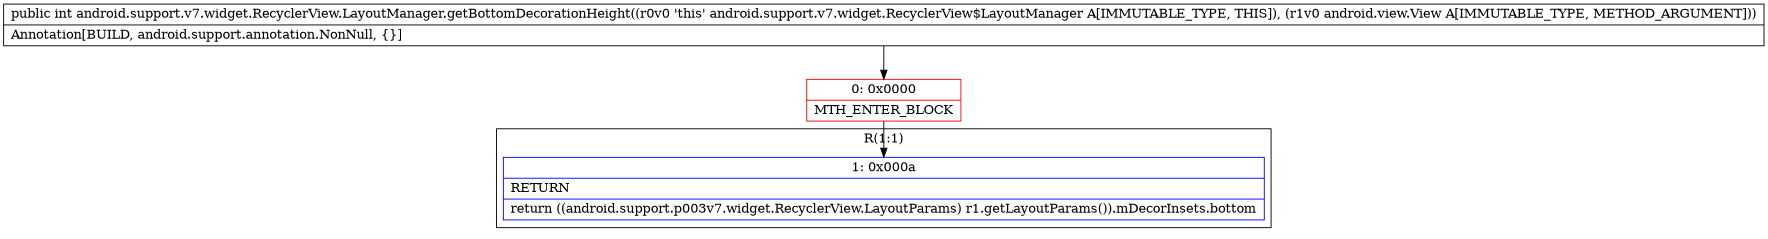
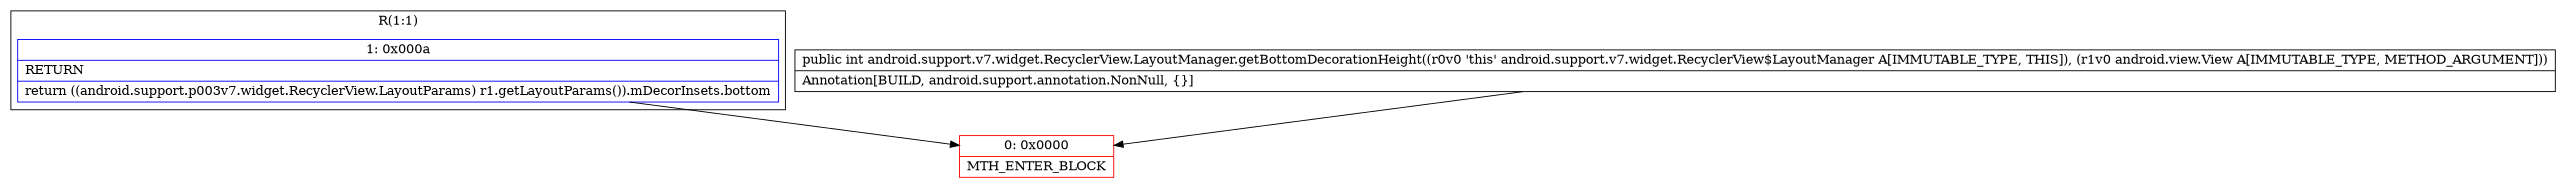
  digraph {
    node [shape=record]
    n1 [color=blue label="{1\:\ 0x000a|RETURN\l|return ((android.support.p003v7.widget.RecyclerView.LayoutParams) r1.getLayoutParams()).mDecorInsets.bottom\l}"]
    n2 [color=red label="{0\:\ 0x0000|MTH_ENTER_BLOCK\l}"]
    n3 [label="{public int android.support.v7.widget.RecyclerView.LayoutManager.getBottomDecorationHeight((r0v0 'this' android.support.v7.widget.RecyclerView$LayoutManager A[IMMUTABLE_TYPE, THIS]), (r1v0 android.view.View A[IMMUTABLE_TYPE, METHOD_ARGUMENT]))  | Annotation[BUILD, android.support.annotation.NonNull, \{\}]\l}"]
    subgraph cluster_1 {
      label="R(1:1)"
      n1
    }
-   n2 -> n1
+   n1 -> n2
    n3 -> n2
  }
